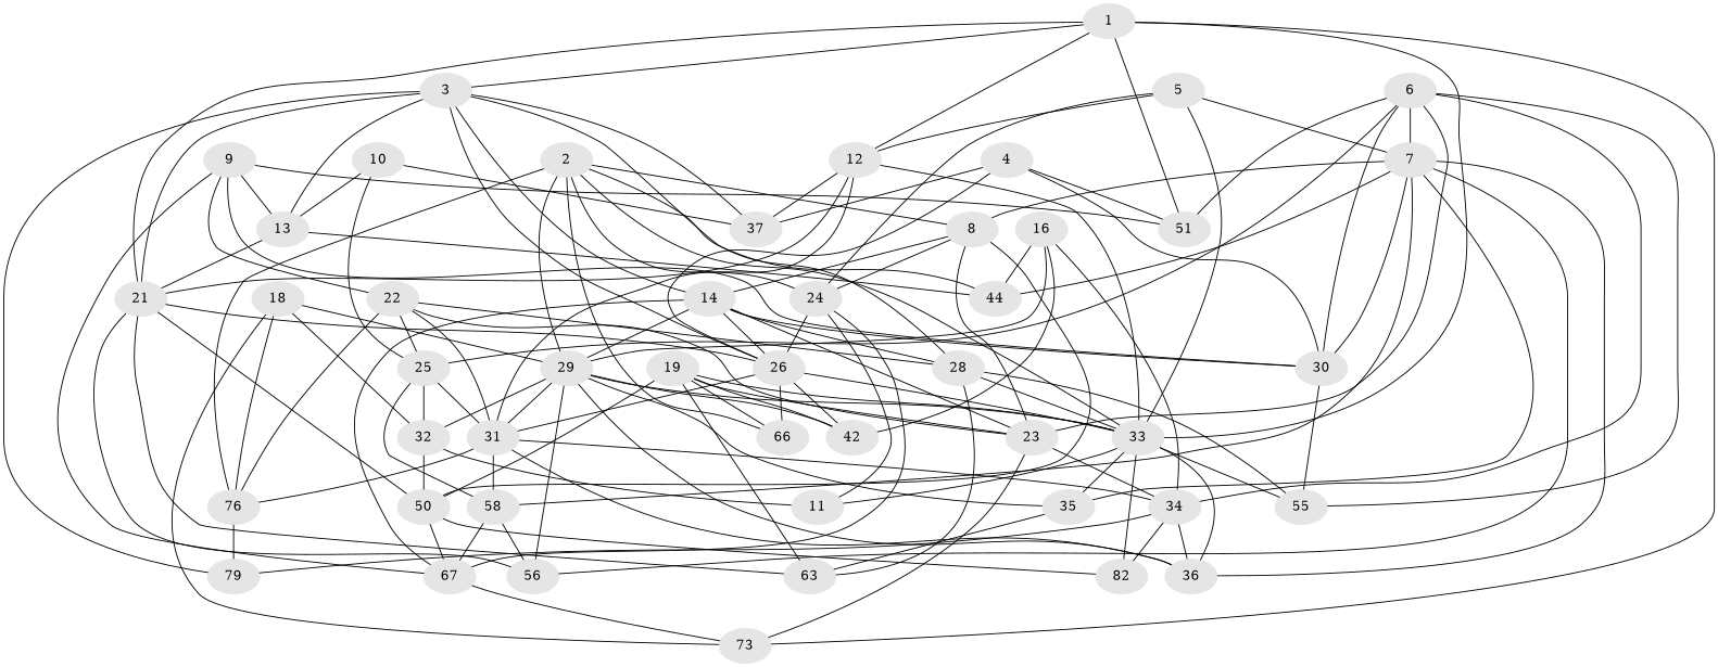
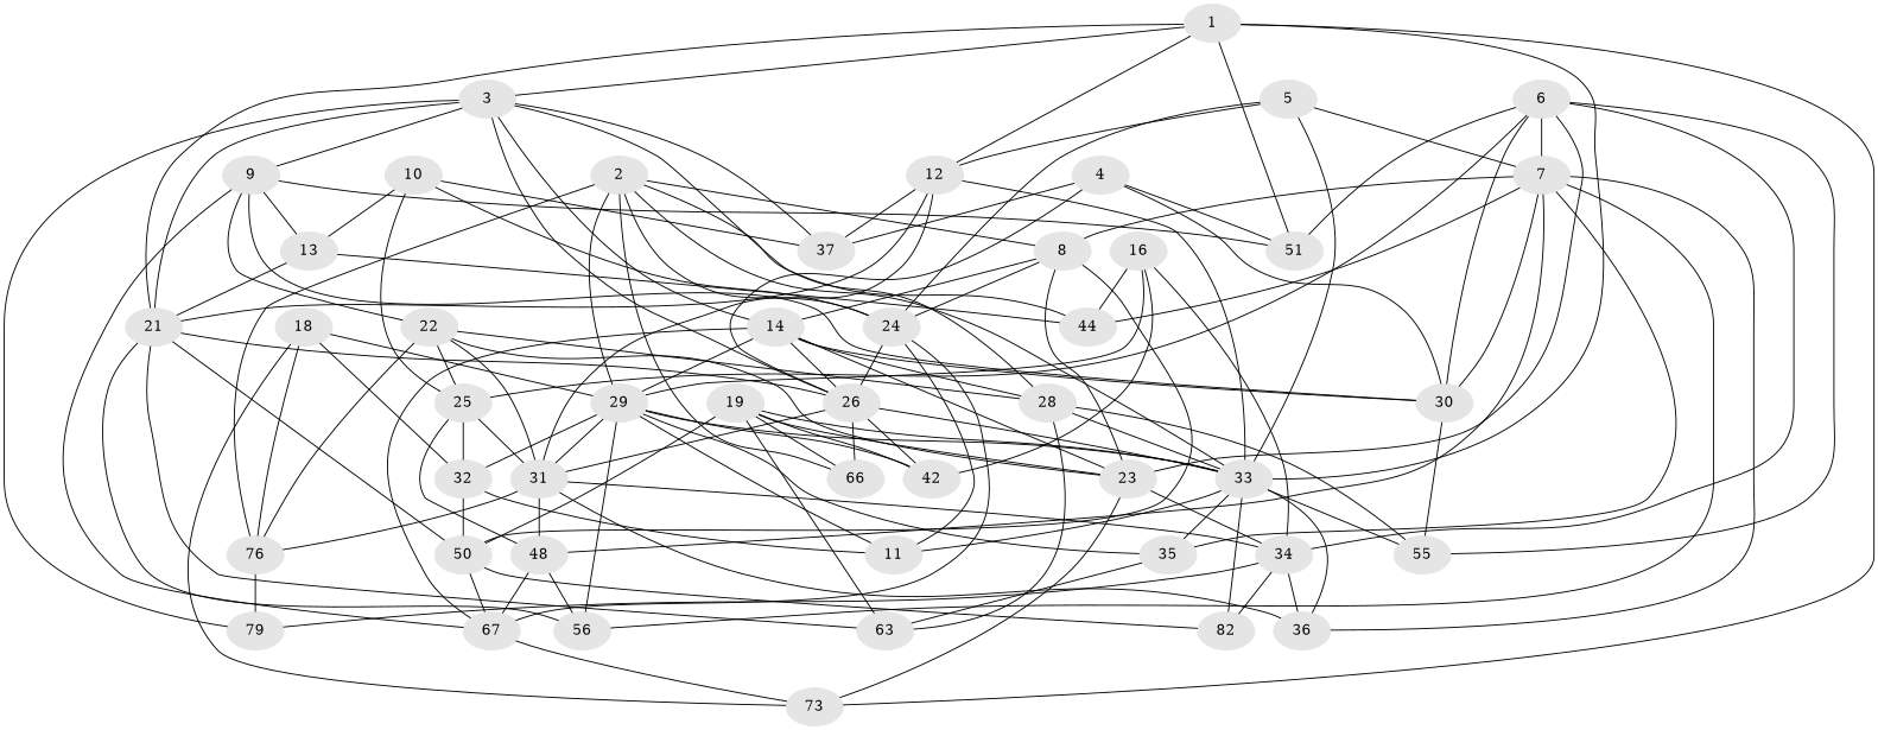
  graph {
    node [color=gray90 style=filled]
    1 [super="+71"]
    3 [super="+49+11"]
    12 [super="+54"]
    21 [super="+78+75"]
    33 [super="+38+83+45"]
    51
    73
    9 [super="+15"]
    14 [super="+69"]
    26 [super="+92+74"]
    28 [super="+80"]
    37
    79
    31 [super="+68+90+70"]
    56
    50 [super="+58"]
    63
    55
    35
    36
    n21 [label=11]
    82
    2 [super="+65+27"]
    8 [super="+89"]
    24 [super="+47"]
    44
    66
    76 [super="+85"]
    29 [super="+39+46"]
    23 [super="+40+95"]
    67 [super="+77"]
    32 [super="+52"]
    30 [super="+87"]
    13
    22 [super="+53"]
    42
    4
    7 [super="+43"]
-   48 [super="+57" label=58]
+   48 [super="+57"]
    5
    6 [super="+17"]
    25 [super="+84"]
    34 [super="+59+72"]
    10
    16
    18
    19 [super="+81"]
    1 -- 3
    1 -- 12
    1 -- 21
    1 -- 33
    1 -- 51
    1 -- 73
    3 -- 21
-   3 -- 13
+   3 -- 9
    3 -- 14
    3 -- 26
    3 -- 28
    3 -- 37
    3 -- 79
    12 -- 21
    12 -- 33
    12 -- 37
    12 -- 31
    21 -- 26
    21 -- 56
    21 -- 50
    21 -- 63
    33 -- 55
    33 -- 35
    33 -- 36
    33 -- n21
    33 -- 82 [weight=2]
    9 -- 51
    9 -- 67
    9 -- 30
    9 -- 13
    9 -- 22
    14 -- 26
    14 -- 28
    14 -- 29
    14 -- 23
    14 -- 67
    14 -- 30
    26 -- 33
    26 -- 31
    26 -- 66
    26 -- 42
    28 -- 33
    28 -- 63
    28 -- 55
    31 -- 36
    31 -- 76
    31 -- 48 [weight=2]
    31 -- 34
    50 -- 82
    50 -- 67
    35 -- 63
    2 -- 33
    2 -- 8
    2 -- 24
    2 -- 44
    2 -- 66 [weight=2]
    2 -- 76
    2 -- 29
    8 -- 14
    8 -- 50
    8 -- 24
    8 -- 23
    24 -- 26 [weight=2]
    24 -- n21
    24 -- 67
    76 -- 79 [weight=2]
    29 -- 33
    29 -- 31
    29 -- 56
    29 -- 35
-   29 -- 36
+   29 -- n21
    29 -- 32
    29 -- 42
    23 -- 73
    23 -- 34 [weight=2]
    67 -- 73
    32 -- 50
    32 -- n21
    30 -- 55
    13 -- 21
    13 -- 44
    22 -- 28
    22 -- 31
    22 -- 76
    22 -- 23
    22 -- 25
    4 -- 51
    4 -- 26
    4 -- 37
    4 -- 30
    7 -- 56
    7 -- 35
    7 -- 36
    7 -- 8
    7 -- 44
    7 -- 30
    7 -- 48
    48 -- 56
    48 -- 67
    5 -- 12
    5 -- 33
    5 -- 24
    5 -- 7
    6 -- 51
    6 -- 55
    6 -- 23
    6 -- 30
    6 -- 7 [weight=2]
    6 -- 25
    6 -- 34
    25 -- 31
    25 -- 32
    25 -- 48
    34 -- 79
    34 -- 36
    34 -- 82
    10 -- 37
+   10 -- 24
    10 -- 13
    10 -- 25
    16 -- 44
    16 -- 29
    16 -- 42
    16 -- 34
    18 -- 73
    18 -- 76
    18 -- 29
    18 -- 32
    19 -- 33
    19 -- 50
    19 -- 63
    19 -- 66
    19 -- 23
    19 -- 42
  }
